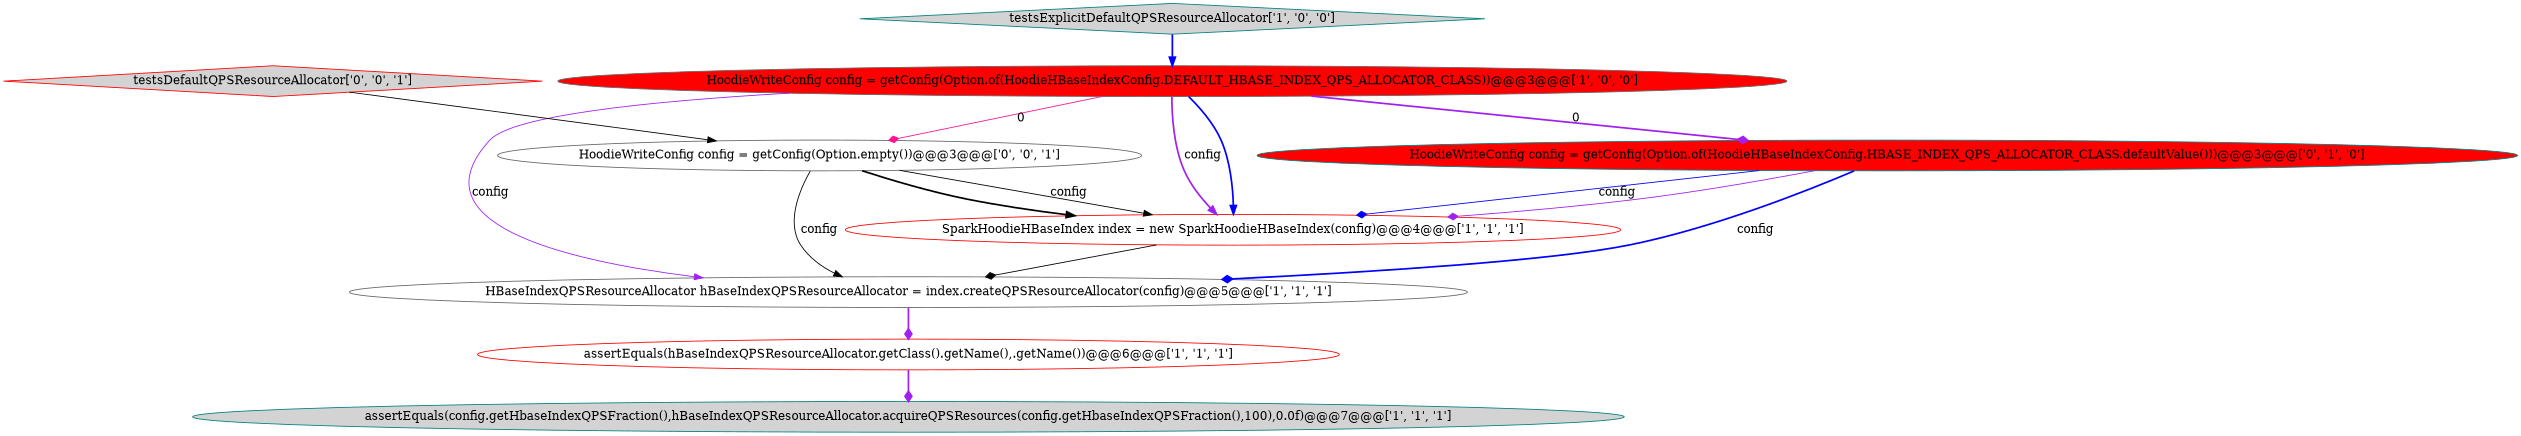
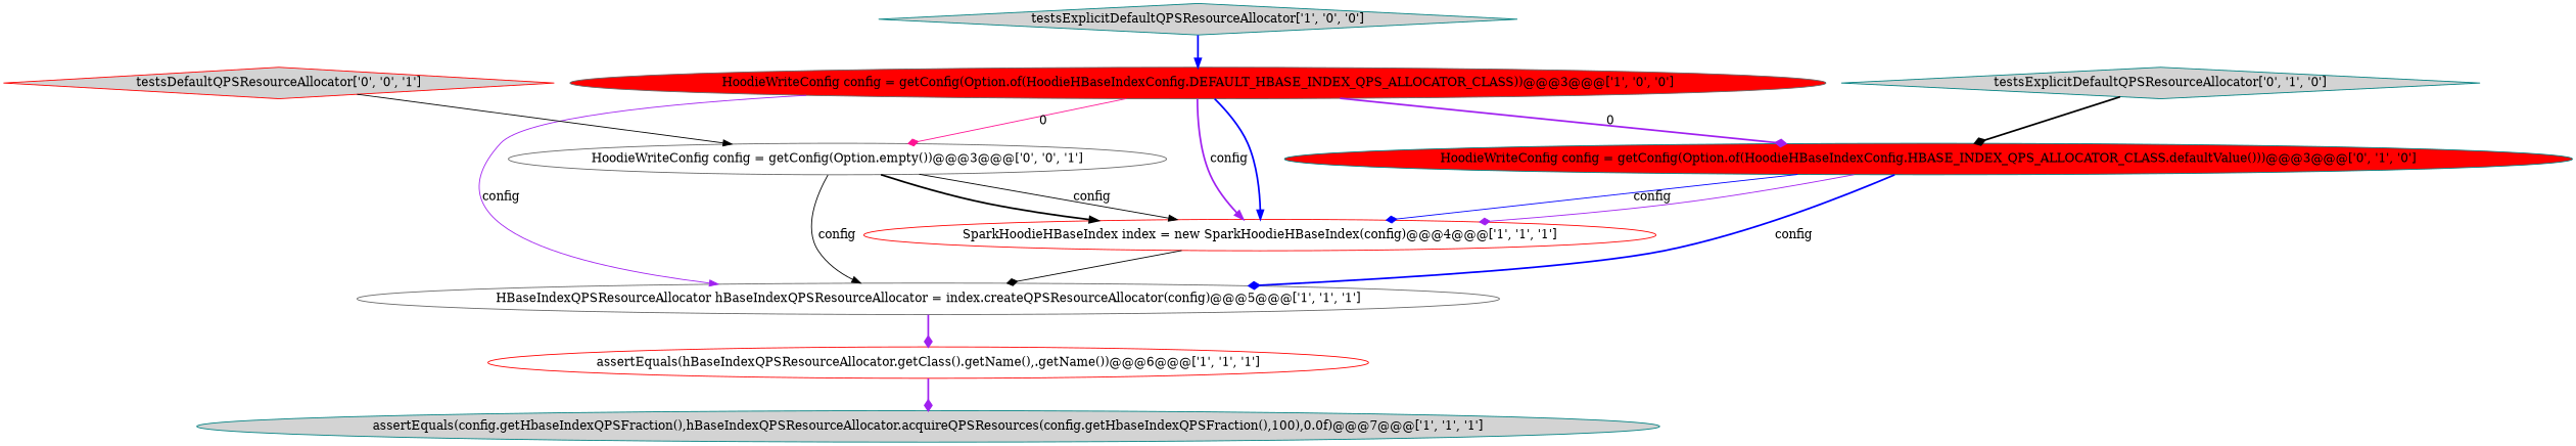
  digraph {
    node [fillcolor=white shape=ellipse style=filled color=teal]
    edge [style=bold color=purple arrowhead=diamond]
    n1 [fillcolor=red label="HoodieWriteConfig config = getConfig(Option.of(HoodieHBaseIndexConfig.DEFAULT_HBASE_INDEX_QPS_ALLOCATOR_CLASS))@@@3@@@['1', '0', '0']" color=gray40]
    n2 [label="SparkHoodieHBaseIndex index = new SparkHoodieHBaseIndex(config)@@@4@@@['1', '1', '1']" color=red]
    n3 [label="HBaseIndexQPSResourceAllocator hBaseIndexQPSResourceAllocator = index.createQPSResourceAllocator(config)@@@5@@@['1', '1', '1']" color=gray40]
    n4 [label="HoodieWriteConfig config = getConfig(Option.empty())@@@3@@@['0', '0', '1']" color=gray40]
    n5 [fillcolor=red label="HoodieWriteConfig config = getConfig(Option.of(HoodieHBaseIndexConfig.HBASE_INDEX_QPS_ALLOCATOR_CLASS.defaultValue()))@@@3@@@['0', '1', '0']"]
    n6 [fillcolor=lightgray label="assertEquals(config.getHbaseIndexQPSFraction(),hBaseIndexQPSResourceAllocator.acquireQPSResources(config.getHbaseIndexQPSFraction(),100),0.0f)@@@7@@@['1', '1', '1']"]
+   n7 [fillcolor=lightgray label="testsExplicitDefaultQPSResourceAllocator['0', '1', '0']" shape=diamond]
    n8 [fillcolor=lightgray label="testsExplicitDefaultQPSResourceAllocator['1', '0', '0']" shape=diamond]
    n9 [label="assertEquals(hBaseIndexQPSResourceAllocator.getClass().getName(),.getName())@@@6@@@['1', '1', '1']" color=red]
    n10 [fillcolor=lightgray label="testsDefaultQPSResourceAllocator['0', '0', '1']" shape=diamond color=red]
    n1 -> n2 [label=config arrowhead=normal]
    n1 -> n2 [color=blue arrowhead=normal]
    n1 -> n3 [label=config style=solid arrowhead=normal]
    n1 -> n4 [label=0 style=solid color=deeppink]
    n1 -> n5 [label=0]
    n2 -> n3 [style=solid color=black]
    n3 -> n9
    n4 -> n2 [color=black arrowhead=normal]
    n4 -> n2 [label=config style=solid color=black arrowhead=normal]
    n4 -> n3 [label=config style=solid color=black arrowhead=normal]
    n5 -> n2 [label=config style=solid color=blue]
    n5 -> n2 [style=solid]
    n5 -> n3 [label=config color=blue]
+   n7 -> n5 [color=black]
    n8 -> n1 [color=blue arrowhead=normal]
    n9 -> n6
    n10 -> n4 [style=solid color=black arrowhead=normal]
  }
